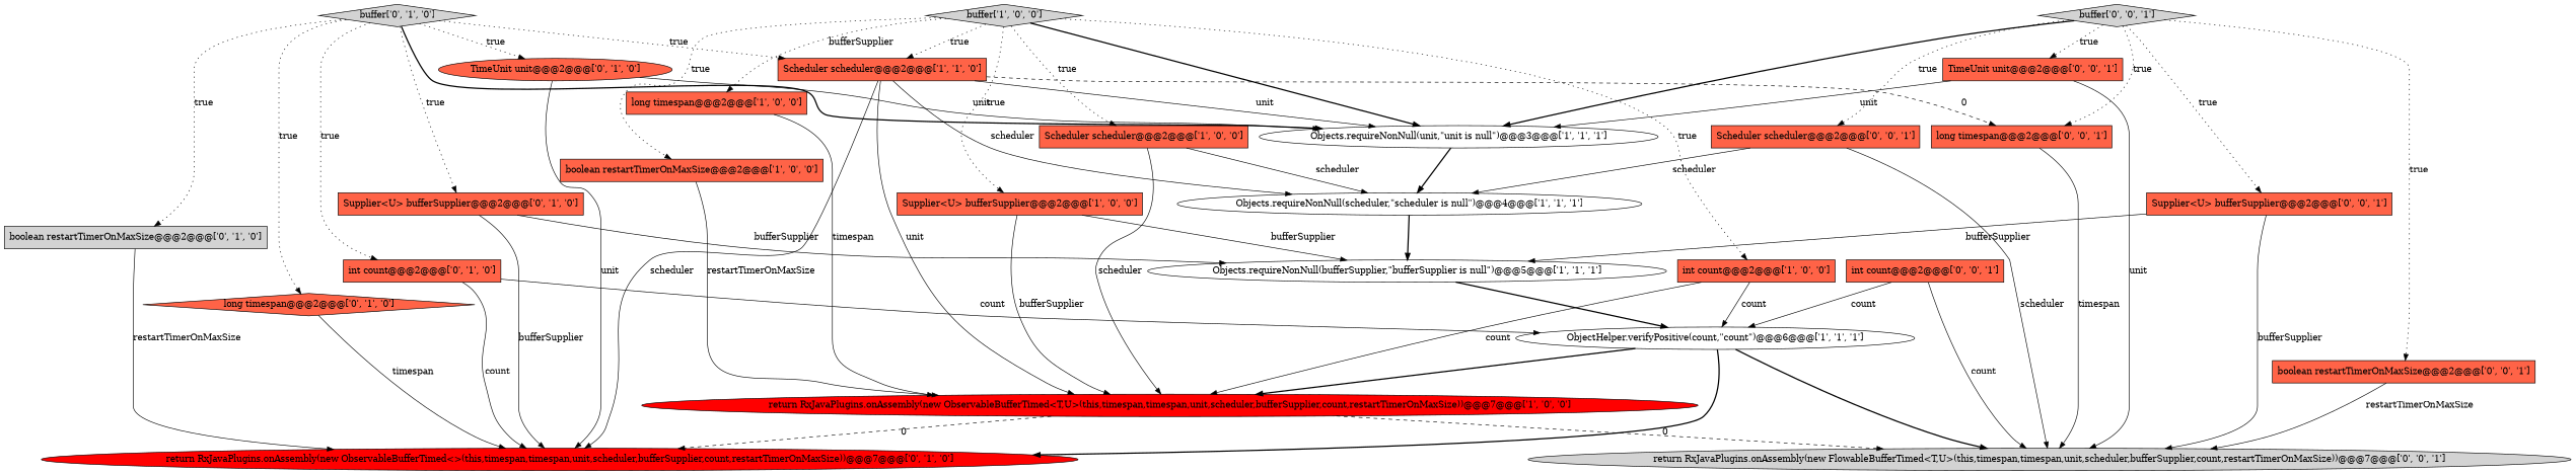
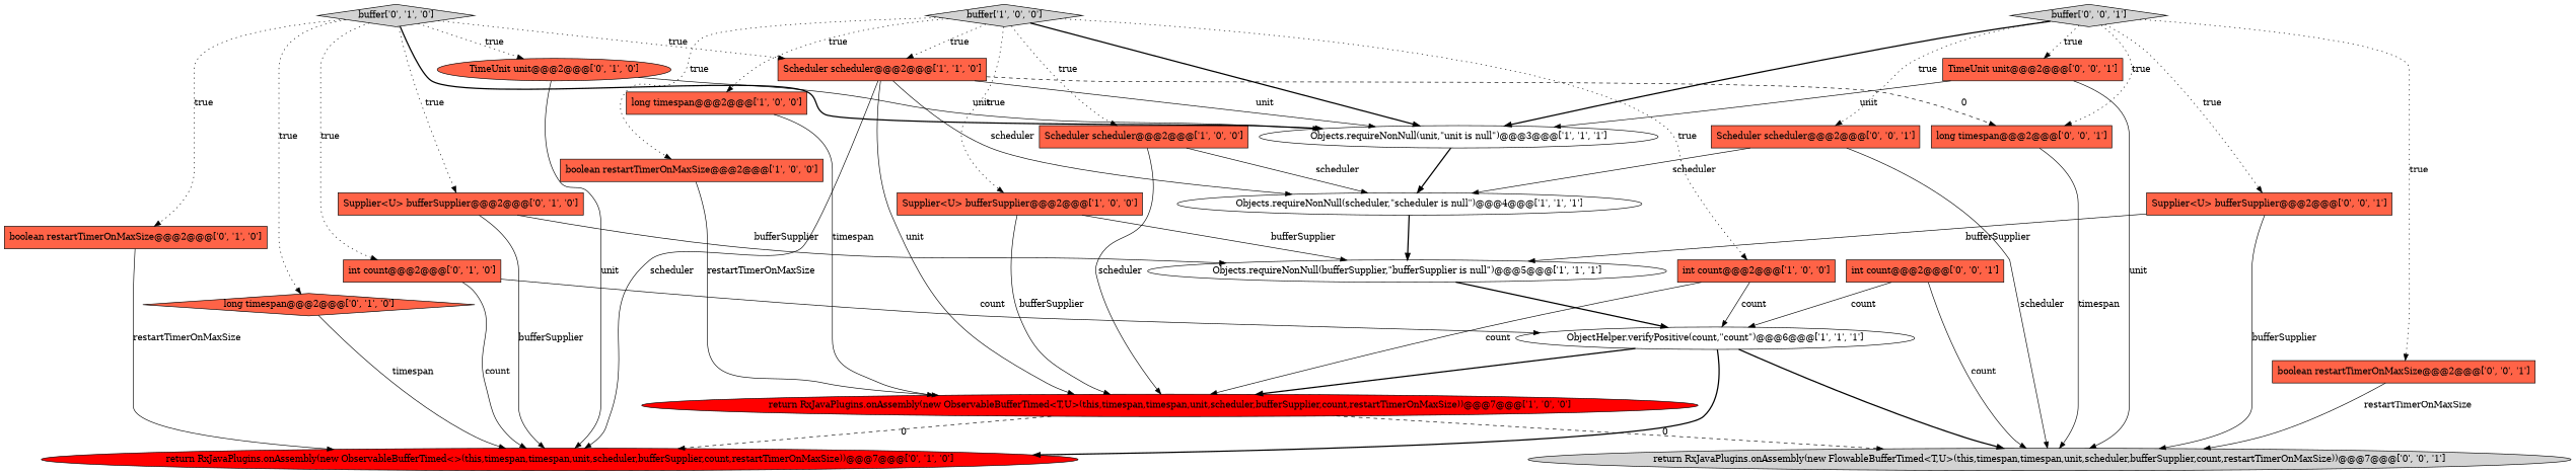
  digraph {
    node [fillcolor=tomato shape=box style=filled]
    edge [style=solid]
    n1 [label="Scheduler scheduler@@@2@@@['1', '1', '0']"]
    n2 [fillcolor=red label="return RxJavaPlugins.onAssembly(new ObservableBufferTimed<>(this,timespan,timespan,unit,scheduler,bufferSupplier,count,restartTimerOnMaxSize))@@@7@@@['0', '1', '0']" shape=ellipse]
    n3 [label="long timespan@@@2@@@['0', '0', '1']"]
    n4 [fillcolor=red label="return RxJavaPlugins.onAssembly(new ObservableBufferTimed<T,U>(this,timespan,timespan,unit,scheduler,bufferSupplier,count,restartTimerOnMaxSize))@@@7@@@['1', '0', '0']" shape=ellipse]
    n5 [fillcolor=white label="Objects.requireNonNull(scheduler,\"scheduler is null\")@@@4@@@['1', '1', '1']" shape=ellipse]
    n6 [fillcolor=white label="Objects.requireNonNull(unit,\"unit is null\")@@@3@@@['1', '1', '1']" shape=ellipse]
    n7 [fillcolor=lightgray label="return RxJavaPlugins.onAssembly(new FlowableBufferTimed<T,U>(this,timespan,timespan,unit,scheduler,bufferSupplier,count,restartTimerOnMaxSize))@@@7@@@['0', '0', '1']" shape=ellipse]
    n8 [fillcolor=white label="Objects.requireNonNull(bufferSupplier,\"bufferSupplier is null\")@@@5@@@['1', '1', '1']" shape=ellipse]
-   n9 [fillcolor=lightgray label="boolean restartTimerOnMaxSize@@@2@@@['0', '1', '0']"]
+   n9 [label="boolean restartTimerOnMaxSize@@@2@@@['0', '1', '0']"]
    n10 [label="Supplier<U> bufferSupplier@@@2@@@['0', '1', '0']"]
    n11 [fillcolor=white label="ObjectHelper.verifyPositive(count,\"count\")@@@6@@@['1', '1', '1']" shape=ellipse]
    n12 [fillcolor=lightgray label="buffer['1', '0', '0']" shape=diamond]
    n13 [label="long timespan@@@2@@@['1', '0', '0']"]
    n14 [label="Scheduler scheduler@@@2@@@['1', '0', '0']"]
    n15 [label="boolean restartTimerOnMaxSize@@@2@@@['1', '0', '0']"]
    n16 [label="Supplier<U> bufferSupplier@@@2@@@['1', '0', '0']"]
    n17 [label="int count@@@2@@@['1', '0', '0']"]
    n18 [label="TimeUnit unit@@@2@@@['0', '0', '1']"]
    n19 [label="Supplier<U> bufferSupplier@@@2@@@['0', '0', '1']"]
    n20 [label="long timespan@@@2@@@['0', '1', '0']" shape=diamond]
    n21 [label="int count@@@2@@@['0', '1', '0']"]
    n22 [label="int count@@@2@@@['0', '0', '1']"]
    n23 [fillcolor=lightgray label="buffer['0', '0', '1']" shape=diamond]
    n24 [label="Scheduler scheduler@@@2@@@['0', '0', '1']"]
    n25 [label="boolean restartTimerOnMaxSize@@@2@@@['0', '0', '1']"]
    n26 [label="TimeUnit unit@@@2@@@['0', '1', '0']" shape=ellipse]
    n27 [fillcolor=lightgray label="buffer['0', '1', '0']" shape=diamond]
    n1 -> n2 [label=scheduler]
    n1 -> n3 [label=0 style=dashed]
    n1 -> n4 [label=unit]
    n1 -> n5 [label=scheduler]
    n1 -> n6 [label=unit]
    n3 -> n7 [label=timespan]
    n4 -> n2 [label=0 style=dashed]
    n4 -> n7 [label=0 style=dashed]
    n5 -> n8 [style=bold]
    n6 -> n5 [style=bold]
    n8 -> n11 [style=bold]
    n9 -> n2 [label=restartTimerOnMaxSize]
    n10 -> n2 [label=bufferSupplier]
    n10 -> n8 [label=bufferSupplier]
    n11 -> n2 [style=bold]
    n11 -> n4 [style=bold]
    n11 -> n7 [style=bold]
    n12 -> n1 [label=true style=dotted]
    n12 -> n6 [style=bold]
-   n12 -> n13 [label=bufferSupplier style=dotted]
+   n12 -> n13 [label=true style=dotted]
    n12 -> n14 [label=true style=dotted]
    n12 -> n15 [label=true style=dotted]
    n12 -> n16 [label=true style=dotted]
    n12 -> n17 [label=true style=dotted]
    n13 -> n4 [label=timespan]
    n14 -> n4 [label=scheduler]
    n14 -> n5 [label=scheduler]
    n15 -> n4 [label=restartTimerOnMaxSize]
    n16 -> n4 [label=bufferSupplier]
    n16 -> n8 [label=bufferSupplier]
    n17 -> n4 [label=count]
    n17 -> n11 [label=count]
    n18 -> n6 [label=unit]
    n18 -> n7 [label=unit]
    n19 -> n7 [label=bufferSupplier]
    n19 -> n8 [label=bufferSupplier]
    n20 -> n2 [label=timespan]
    n21 -> n2 [label=count]
    n21 -> n11 [label=count]
    n22 -> n7 [label=count]
    n22 -> n11 [label=count]
    n23 -> n3 [label=true style=dotted]
    n23 -> n6 [style=bold]
    n23 -> n18 [label=true style=dotted]
    n23 -> n19 [label=true style=dotted]
    n23 -> n24 [label=true style=dotted]
    n23 -> n25 [label=true style=dotted]
    n24 -> n5 [label=scheduler]
    n24 -> n7 [label=scheduler]
    n25 -> n7 [label=restartTimerOnMaxSize]
    n26 -> n2 [label=unit]
    n26 -> n6 [label=unit]
    n27 -> n1 [label=true style=dotted]
    n27 -> n6 [style=bold]
    n27 -> n9 [label=true style=dotted]
    n27 -> n10 [label=true style=dotted]
    n27 -> n20 [label=true style=dotted]
    n27 -> n21 [label=true style=dotted]
    n27 -> n26 [label=true style=dotted]
  }
